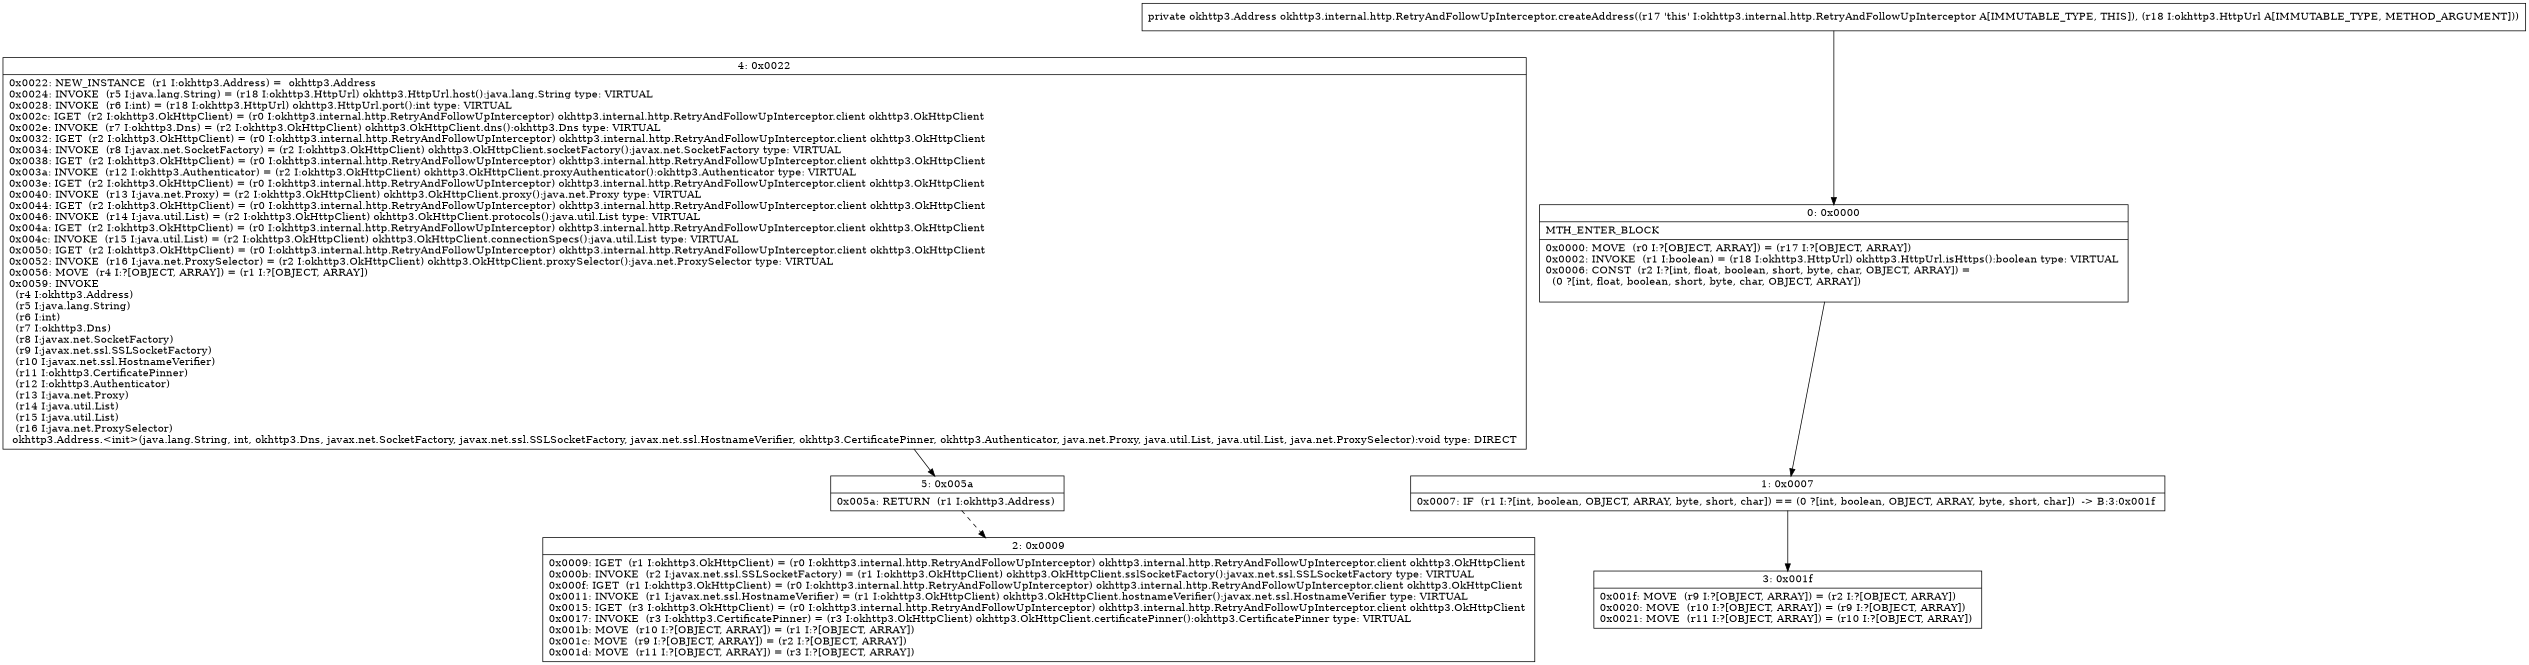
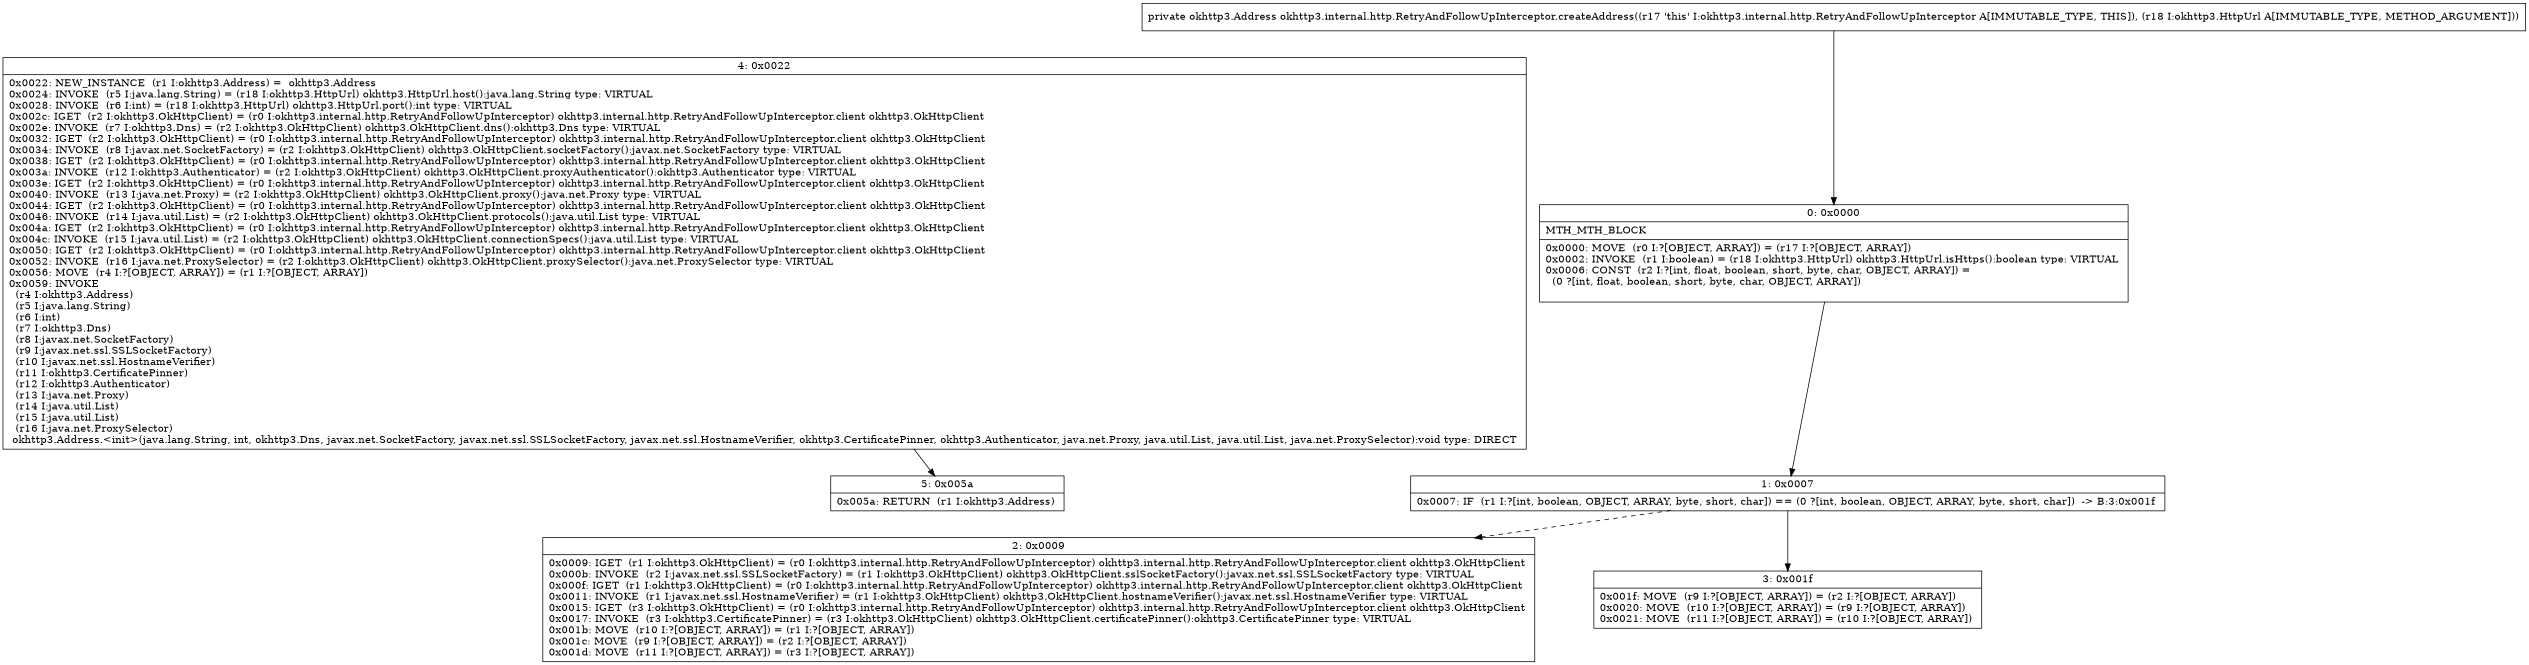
  digraph {
    node [shape=record]
-   n1 [label="{0\:\ 0x0000|MTH_ENTER_BLOCK\l|0x0000: MOVE  (r0 I:?[OBJECT, ARRAY]) = (r17 I:?[OBJECT, ARRAY]) \l0x0002: INVOKE  (r1 I:boolean) = (r18 I:okhttp3.HttpUrl) okhttp3.HttpUrl.isHttps():boolean type: VIRTUAL \l0x0006: CONST  (r2 I:?[int, float, boolean, short, byte, char, OBJECT, ARRAY]) = \l  (0 ?[int, float, boolean, short, byte, char, OBJECT, ARRAY])\l \l}"]
+   n1 [label="{0\:\ 0x0000|MTH_MTH_BLOCK\l|0x0000: MOVE  (r0 I:?[OBJECT, ARRAY]) = (r17 I:?[OBJECT, ARRAY]) \l0x0002: INVOKE  (r1 I:boolean) = (r18 I:okhttp3.HttpUrl) okhttp3.HttpUrl.isHttps():boolean type: VIRTUAL \l0x0006: CONST  (r2 I:?[int, float, boolean, short, byte, char, OBJECT, ARRAY]) = \l  (0 ?[int, float, boolean, short, byte, char, OBJECT, ARRAY])\l \l}"]
    n2 [label="{1\:\ 0x0007|0x0007: IF  (r1 I:?[int, boolean, OBJECT, ARRAY, byte, short, char]) == (0 ?[int, boolean, OBJECT, ARRAY, byte, short, char])  \-\> B:3:0x001f \l}"]
    n3 [label="{2\:\ 0x0009|0x0009: IGET  (r1 I:okhttp3.OkHttpClient) = (r0 I:okhttp3.internal.http.RetryAndFollowUpInterceptor) okhttp3.internal.http.RetryAndFollowUpInterceptor.client okhttp3.OkHttpClient \l0x000b: INVOKE  (r2 I:javax.net.ssl.SSLSocketFactory) = (r1 I:okhttp3.OkHttpClient) okhttp3.OkHttpClient.sslSocketFactory():javax.net.ssl.SSLSocketFactory type: VIRTUAL \l0x000f: IGET  (r1 I:okhttp3.OkHttpClient) = (r0 I:okhttp3.internal.http.RetryAndFollowUpInterceptor) okhttp3.internal.http.RetryAndFollowUpInterceptor.client okhttp3.OkHttpClient \l0x0011: INVOKE  (r1 I:javax.net.ssl.HostnameVerifier) = (r1 I:okhttp3.OkHttpClient) okhttp3.OkHttpClient.hostnameVerifier():javax.net.ssl.HostnameVerifier type: VIRTUAL \l0x0015: IGET  (r3 I:okhttp3.OkHttpClient) = (r0 I:okhttp3.internal.http.RetryAndFollowUpInterceptor) okhttp3.internal.http.RetryAndFollowUpInterceptor.client okhttp3.OkHttpClient \l0x0017: INVOKE  (r3 I:okhttp3.CertificatePinner) = (r3 I:okhttp3.OkHttpClient) okhttp3.OkHttpClient.certificatePinner():okhttp3.CertificatePinner type: VIRTUAL \l0x001b: MOVE  (r10 I:?[OBJECT, ARRAY]) = (r1 I:?[OBJECT, ARRAY]) \l0x001c: MOVE  (r9 I:?[OBJECT, ARRAY]) = (r2 I:?[OBJECT, ARRAY]) \l0x001d: MOVE  (r11 I:?[OBJECT, ARRAY]) = (r3 I:?[OBJECT, ARRAY]) \l}"]
    n4 [label="{3\:\ 0x001f|0x001f: MOVE  (r9 I:?[OBJECT, ARRAY]) = (r2 I:?[OBJECT, ARRAY]) \l0x0020: MOVE  (r10 I:?[OBJECT, ARRAY]) = (r9 I:?[OBJECT, ARRAY]) \l0x0021: MOVE  (r11 I:?[OBJECT, ARRAY]) = (r10 I:?[OBJECT, ARRAY]) \l}"]
    n5 [label="{4\:\ 0x0022|0x0022: NEW_INSTANCE  (r1 I:okhttp3.Address) =  okhttp3.Address \l0x0024: INVOKE  (r5 I:java.lang.String) = (r18 I:okhttp3.HttpUrl) okhttp3.HttpUrl.host():java.lang.String type: VIRTUAL \l0x0028: INVOKE  (r6 I:int) = (r18 I:okhttp3.HttpUrl) okhttp3.HttpUrl.port():int type: VIRTUAL \l0x002c: IGET  (r2 I:okhttp3.OkHttpClient) = (r0 I:okhttp3.internal.http.RetryAndFollowUpInterceptor) okhttp3.internal.http.RetryAndFollowUpInterceptor.client okhttp3.OkHttpClient \l0x002e: INVOKE  (r7 I:okhttp3.Dns) = (r2 I:okhttp3.OkHttpClient) okhttp3.OkHttpClient.dns():okhttp3.Dns type: VIRTUAL \l0x0032: IGET  (r2 I:okhttp3.OkHttpClient) = (r0 I:okhttp3.internal.http.RetryAndFollowUpInterceptor) okhttp3.internal.http.RetryAndFollowUpInterceptor.client okhttp3.OkHttpClient \l0x0034: INVOKE  (r8 I:javax.net.SocketFactory) = (r2 I:okhttp3.OkHttpClient) okhttp3.OkHttpClient.socketFactory():javax.net.SocketFactory type: VIRTUAL \l0x0038: IGET  (r2 I:okhttp3.OkHttpClient) = (r0 I:okhttp3.internal.http.RetryAndFollowUpInterceptor) okhttp3.internal.http.RetryAndFollowUpInterceptor.client okhttp3.OkHttpClient \l0x003a: INVOKE  (r12 I:okhttp3.Authenticator) = (r2 I:okhttp3.OkHttpClient) okhttp3.OkHttpClient.proxyAuthenticator():okhttp3.Authenticator type: VIRTUAL \l0x003e: IGET  (r2 I:okhttp3.OkHttpClient) = (r0 I:okhttp3.internal.http.RetryAndFollowUpInterceptor) okhttp3.internal.http.RetryAndFollowUpInterceptor.client okhttp3.OkHttpClient \l0x0040: INVOKE  (r13 I:java.net.Proxy) = (r2 I:okhttp3.OkHttpClient) okhttp3.OkHttpClient.proxy():java.net.Proxy type: VIRTUAL \l0x0044: IGET  (r2 I:okhttp3.OkHttpClient) = (r0 I:okhttp3.internal.http.RetryAndFollowUpInterceptor) okhttp3.internal.http.RetryAndFollowUpInterceptor.client okhttp3.OkHttpClient \l0x0046: INVOKE  (r14 I:java.util.List) = (r2 I:okhttp3.OkHttpClient) okhttp3.OkHttpClient.protocols():java.util.List type: VIRTUAL \l0x004a: IGET  (r2 I:okhttp3.OkHttpClient) = (r0 I:okhttp3.internal.http.RetryAndFollowUpInterceptor) okhttp3.internal.http.RetryAndFollowUpInterceptor.client okhttp3.OkHttpClient \l0x004c: INVOKE  (r15 I:java.util.List) = (r2 I:okhttp3.OkHttpClient) okhttp3.OkHttpClient.connectionSpecs():java.util.List type: VIRTUAL \l0x0050: IGET  (r2 I:okhttp3.OkHttpClient) = (r0 I:okhttp3.internal.http.RetryAndFollowUpInterceptor) okhttp3.internal.http.RetryAndFollowUpInterceptor.client okhttp3.OkHttpClient \l0x0052: INVOKE  (r16 I:java.net.ProxySelector) = (r2 I:okhttp3.OkHttpClient) okhttp3.OkHttpClient.proxySelector():java.net.ProxySelector type: VIRTUAL \l0x0056: MOVE  (r4 I:?[OBJECT, ARRAY]) = (r1 I:?[OBJECT, ARRAY]) \l0x0059: INVOKE  \l  (r4 I:okhttp3.Address)\l  (r5 I:java.lang.String)\l  (r6 I:int)\l  (r7 I:okhttp3.Dns)\l  (r8 I:javax.net.SocketFactory)\l  (r9 I:javax.net.ssl.SSLSocketFactory)\l  (r10 I:javax.net.ssl.HostnameVerifier)\l  (r11 I:okhttp3.CertificatePinner)\l  (r12 I:okhttp3.Authenticator)\l  (r13 I:java.net.Proxy)\l  (r14 I:java.util.List)\l  (r15 I:java.util.List)\l  (r16 I:java.net.ProxySelector)\l okhttp3.Address.\<init\>(java.lang.String, int, okhttp3.Dns, javax.net.SocketFactory, javax.net.ssl.SSLSocketFactory, javax.net.ssl.HostnameVerifier, okhttp3.CertificatePinner, okhttp3.Authenticator, java.net.Proxy, java.util.List, java.util.List, java.net.ProxySelector):void type: DIRECT \l}"]
    n6 [label="{5\:\ 0x005a|0x005a: RETURN  (r1 I:okhttp3.Address) \l}"]
    n7 [label="{private okhttp3.Address okhttp3.internal.http.RetryAndFollowUpInterceptor.createAddress((r17 'this' I:okhttp3.internal.http.RetryAndFollowUpInterceptor A[IMMUTABLE_TYPE, THIS]), (r18 I:okhttp3.HttpUrl A[IMMUTABLE_TYPE, METHOD_ARGUMENT])) }"]
    n1 -> n2
-   n6 -> n3 [style=dashed]
+   n2 -> n3 [style=dashed]
    n2 -> n4
    n5 -> n6
    n7 -> n1
  }
